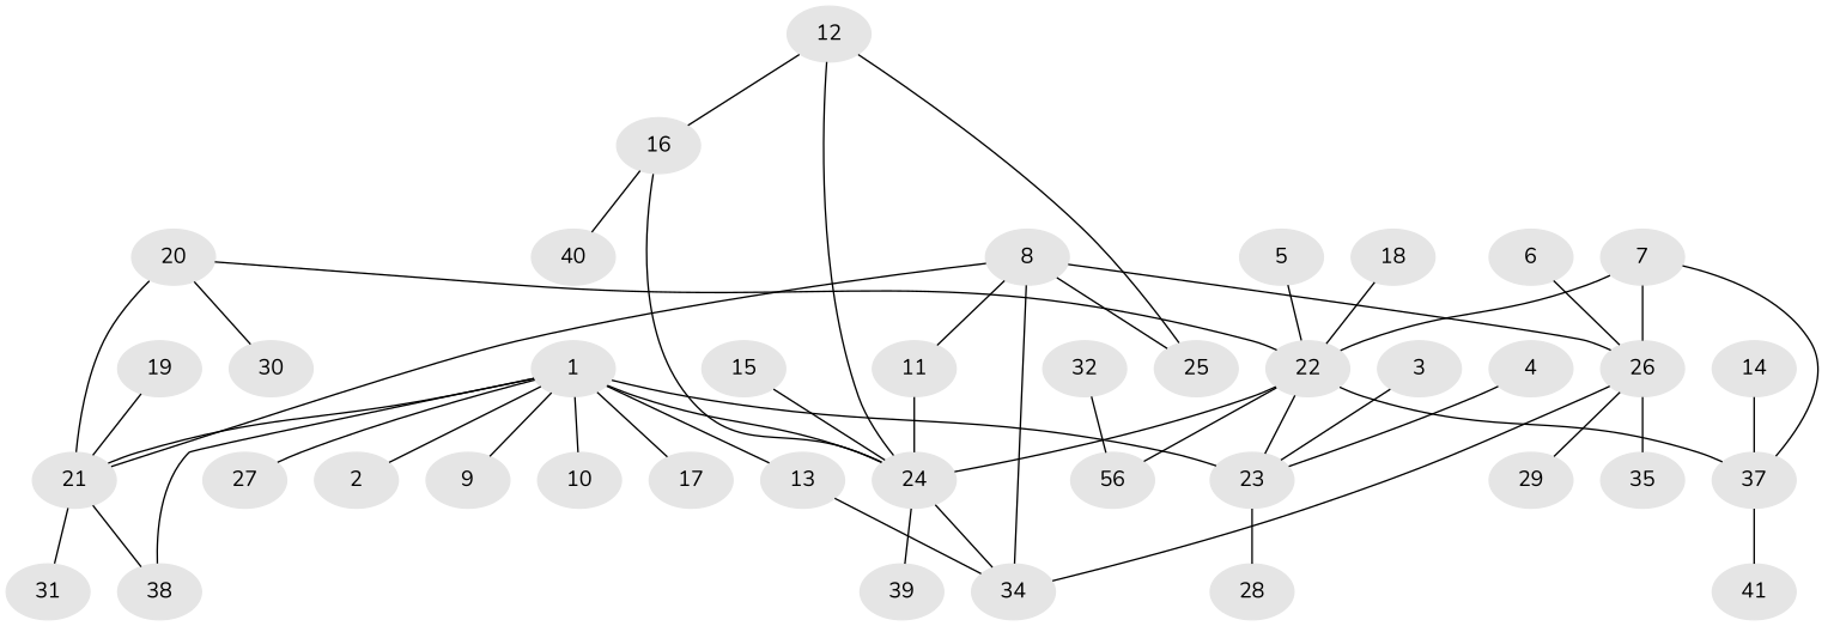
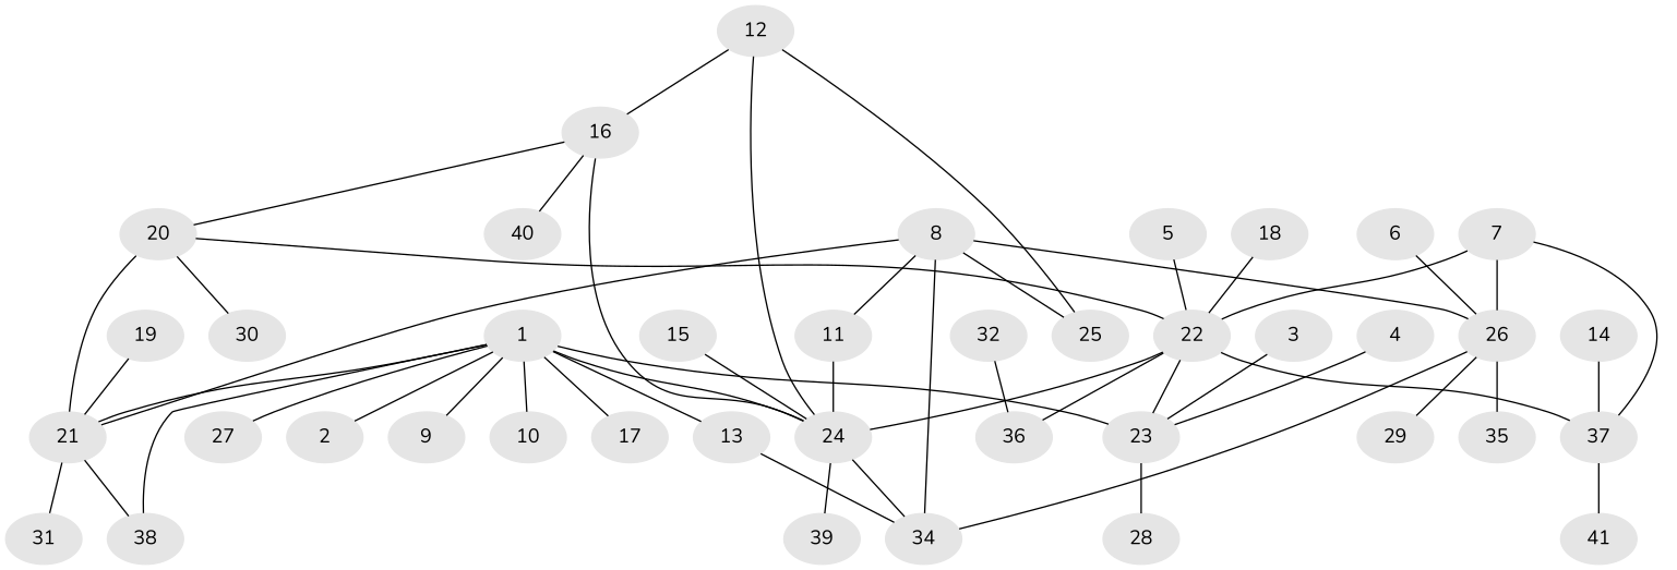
  graph {
    fontname=Nunito
    node [color=gray90 fontname=Nunito style=filled]
    edge [fontname=Nunito weight=1.0]
    1
    2
    9
    10
    17
    21
    23
    24
    27
    38
    13
    31
    28
    34
    39
    26
    29
    35
    3
    4
    5
    22
    37
-   36 [label=56]
+   36
    6
    7
    41
    8
    11
    25
    12
    16
    20
    40
    14
    15
    30
    18
    19
    32
    1 -- 2
    1 -- 9
    1 -- 10
    1 -- 17
    1 -- 21
    1 -- 23 [weight=3.0]
    1 -- 24
    1 -- 27
    1 -- 38
    1 -- 13
    21 -- 38
    21 -- 31
    23 -- 28
    24 -- 34
    24 -- 39
    13 -- 34
    26 -- 34 [weight=2.0]
    26 -- 29
    26 -- 35
    3 -- 23
    4 -- 23
    5 -- 22
    22 -- 23
    22 -- 24
    22 -- 37 [weight=2.0]
    22 -- 36
    37 -- 41
    6 -- 26
    7 -- 26
    7 -- 22 [weight=2.0]
    7 -- 37
    8 -- 21
    8 -- 34
    8 -- 26 [weight=2.0]
    8 -- 11
    8 -- 25
    11 -- 24
    12 -- 24 [weight=2.0]
    12 -- 25
    12 -- 16 [weight=2.0]
    16 -- 24
+   16 -- 20
    16 -- 40
    20 -- 21 [weight=3.0]
    20 -- 22
    20 -- 30
    14 -- 37
    15 -- 24
    18 -- 22
    19 -- 21
    32 -- 36
  }
